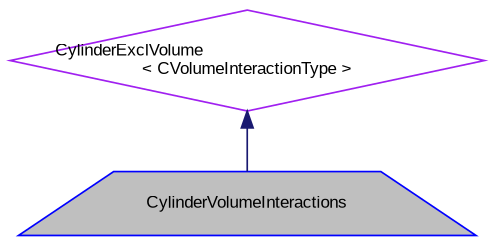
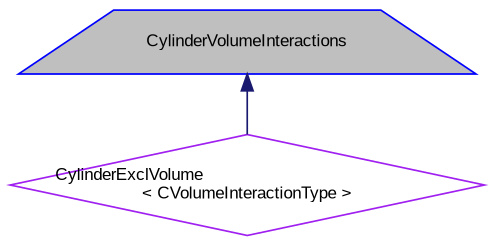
  digraph {
    fontname="Liberation Sans"
    node [fontname="Liberation Sans" fontsize=10 style=filled]
    n1 [color=blue fillcolor=grey75 fontcolor=black height=0.2 label=CylinderVolumeInteractions shape=trapezium width=0.4]
    n2 [color=purple fillcolor=white height=0.2 label="CylinderExclVolume\l\< CVolumeInteractionType \>" shape=diamond width=0.4]
-   n2 -> n1 [color=midnightblue dir=back fontname="Liberation Sans" fontsize=10 labelfontname=Helvetica labelfontsize=10 style=solid]
+   n1 -> n2 [color=midnightblue dir=back fontname="Liberation Sans" fontsize=10 labelfontname=Helvetica labelfontsize=10 style=solid]
  }
